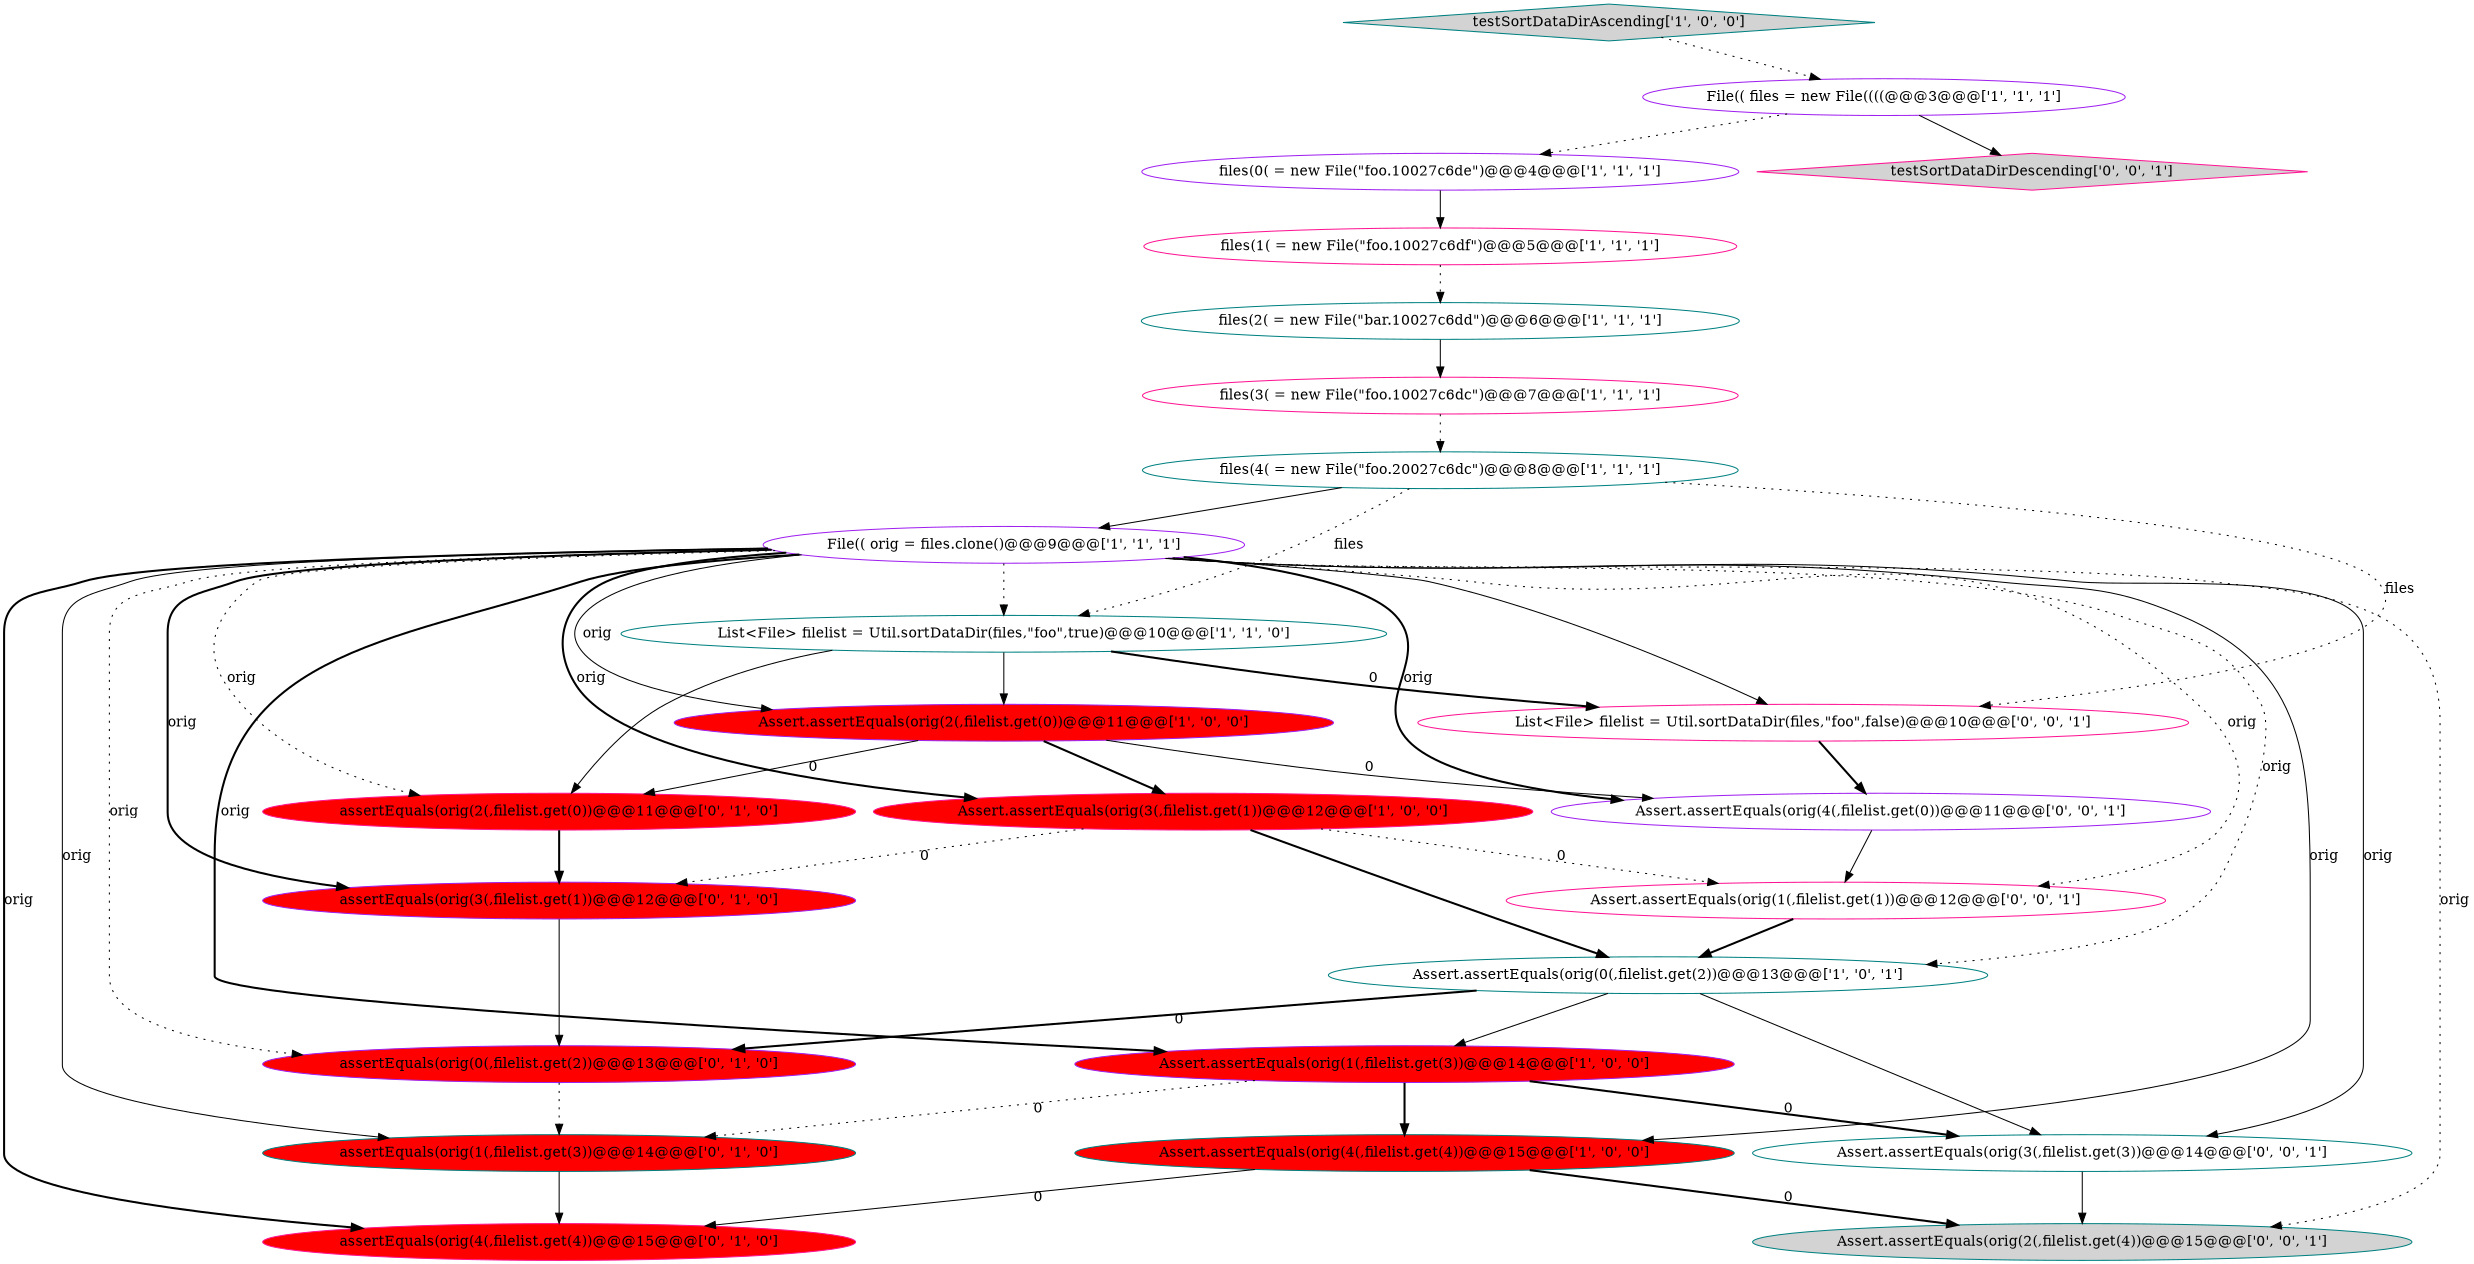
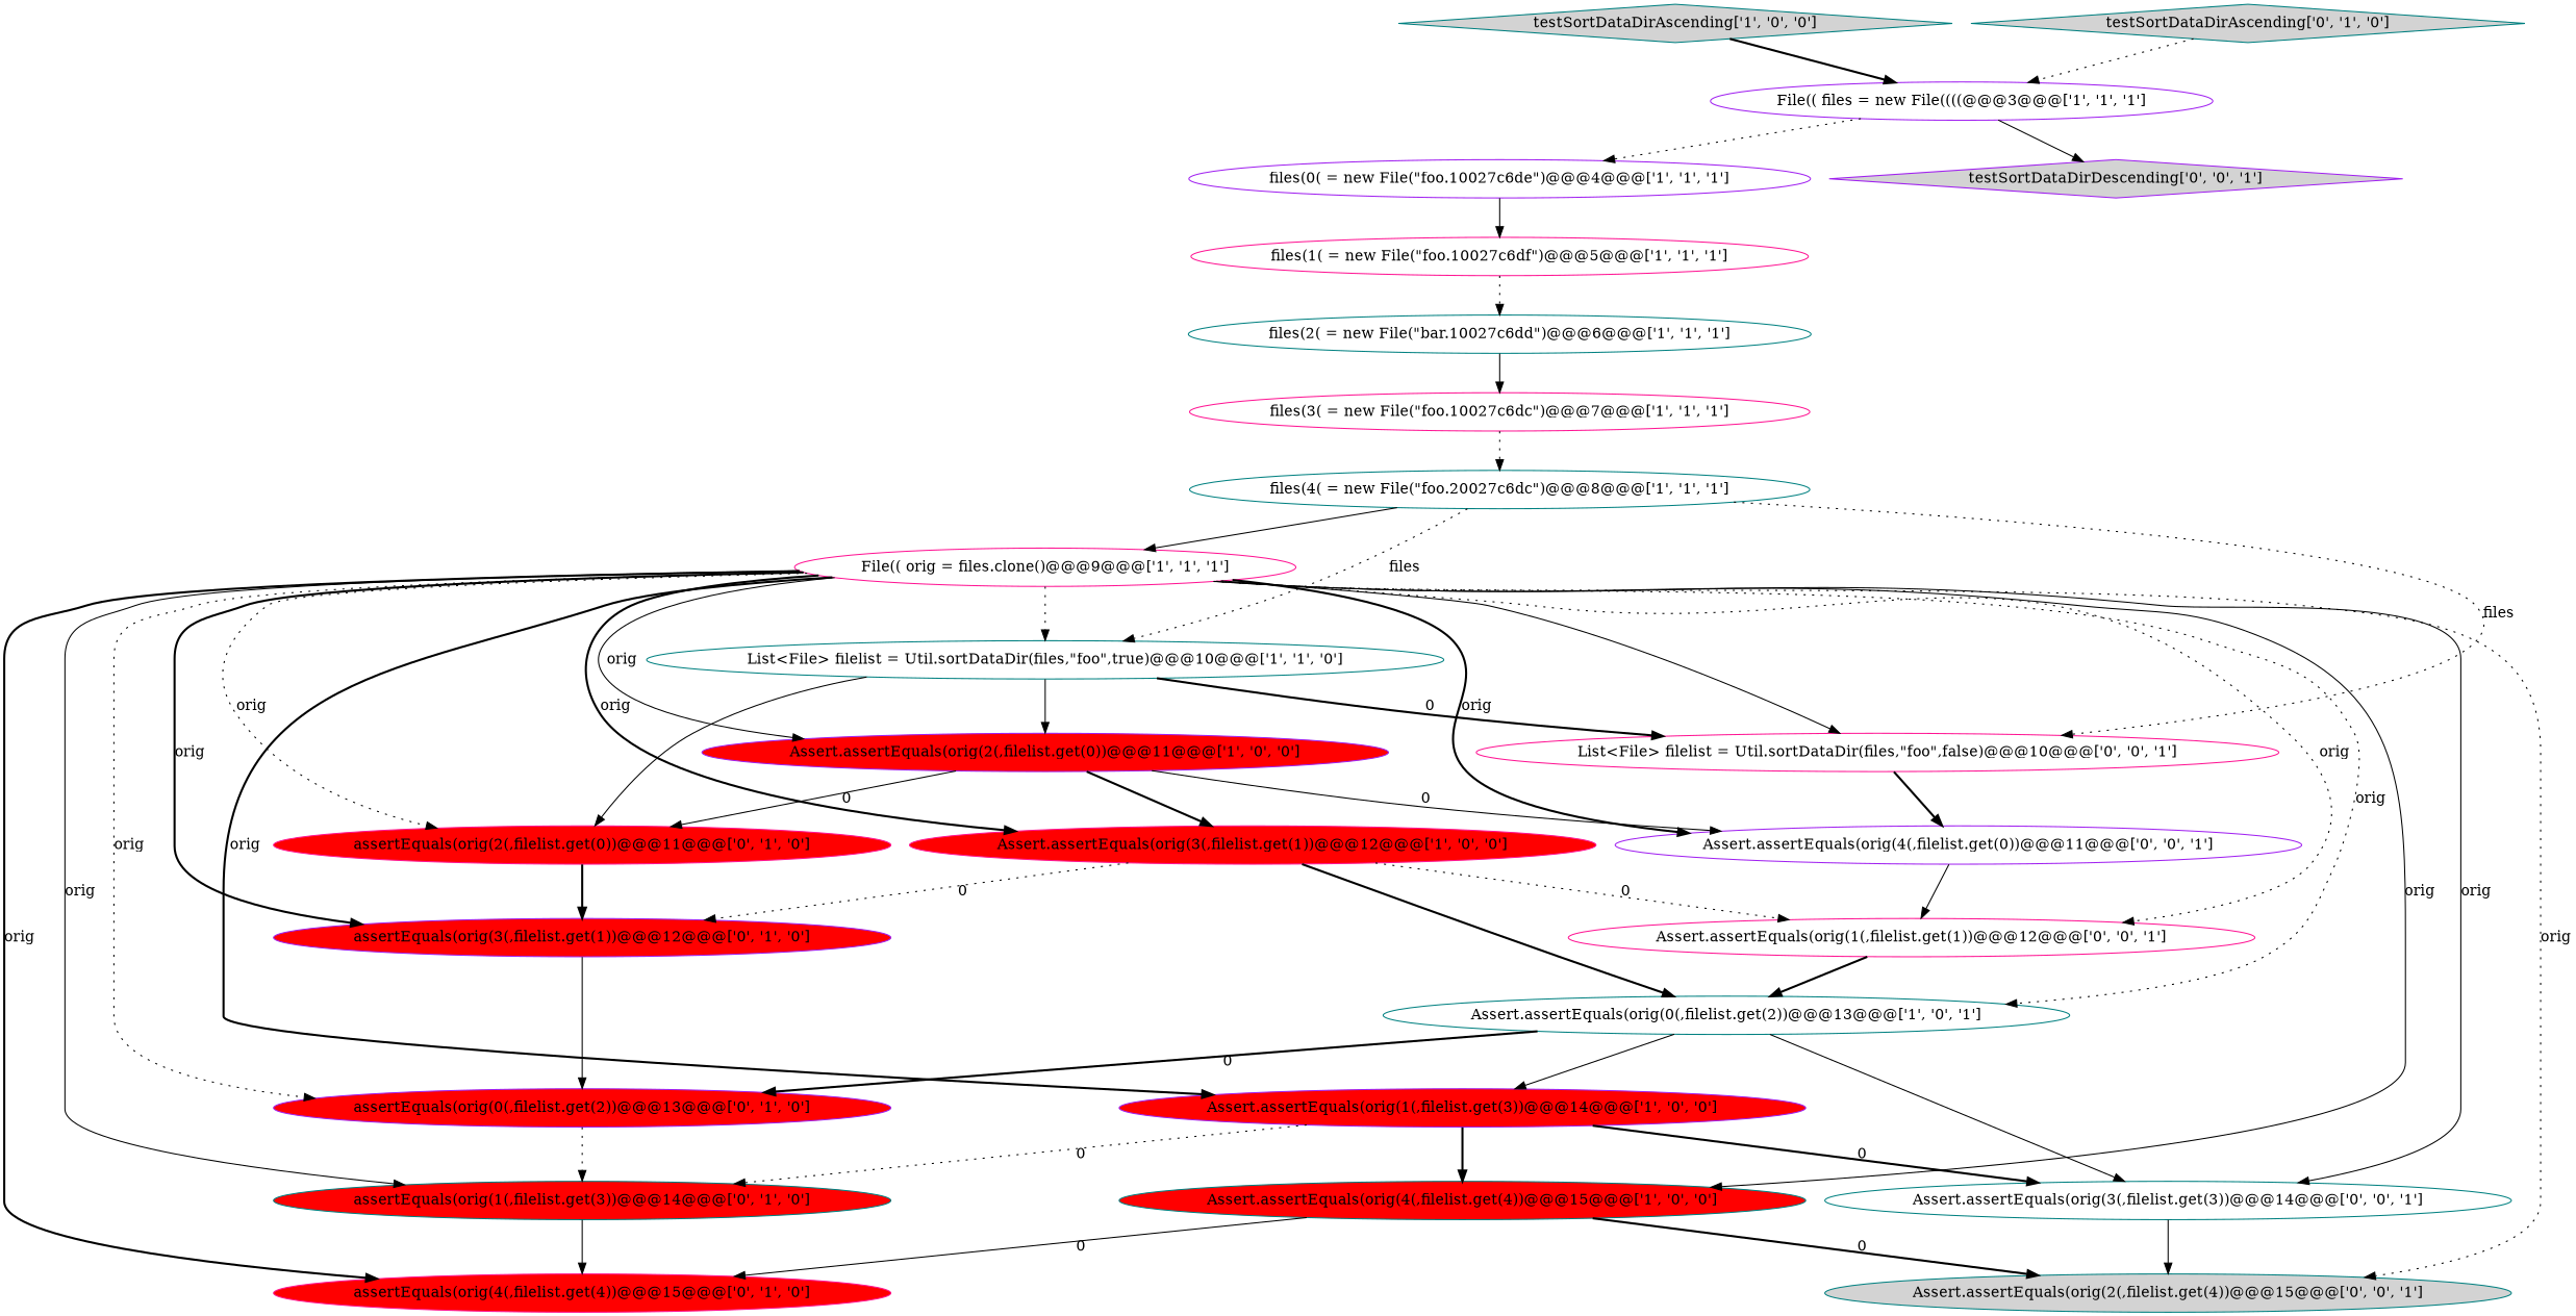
  digraph {
    node [color=teal fillcolor=white shape=ellipse style=filled]
    edge [style=solid]
    n1 [color=purple fillcolor=red label="Assert.assertEquals(orig(1(,filelist.get(3))@@@14@@@['1', '0', '0']"]
    n2 [label="Assert.assertEquals(orig(3(,filelist.get(3))@@@14@@@['0', '0', '1']"]
    n3 [fillcolor=red label="assertEquals(orig(1(,filelist.get(3))@@@14@@@['0', '1', '0']"]
    n4 [fillcolor=red label="Assert.assertEquals(orig(4(,filelist.get(4))@@@15@@@['1', '0', '0']"]
    n5 [fillcolor=lightgray label="Assert.assertEquals(orig(2(,filelist.get(4))@@@15@@@['0', '0', '1']"]
    n6 [color=deeppink fillcolor=red label="assertEquals(orig(4(,filelist.get(4))@@@15@@@['0', '1', '0']"]
    n7 [color=purple label="Assert.assertEquals(orig(4(,filelist.get(0))@@@11@@@['0', '0', '1']"]
    n8 [color=deeppink label="Assert.assertEquals(orig(1(,filelist.get(1))@@@12@@@['0', '0', '1']"]
    n9 [label="Assert.assertEquals(orig(0(,filelist.get(2))@@@13@@@['1', '0', '1']"]
-   n10 [color=deeppink fillcolor=lightgray label="testSortDataDirDescending['0', '0', '1']" shape=diamond]
+   n10 [color=purple fillcolor=lightgray label="testSortDataDirDescending['0', '0', '1']" shape=diamond]
    n11 [color=purple label="File(( files = new File((((@@@3@@@['1', '1', '1']"]
    n12 [color=purple label="files(0( = new File(\"foo.10027c6de\")@@@4@@@['1', '1', '1']"]
    n13 [color=deeppink fillcolor=red label="assertEquals(orig(2(,filelist.get(0))@@@11@@@['0', '1', '0']"]
    n14 [color=purple fillcolor=red label="assertEquals(orig(3(,filelist.get(1))@@@12@@@['0', '1', '0']"]
    n15 [color=purple fillcolor=red label="assertEquals(orig(0(,filelist.get(2))@@@13@@@['0', '1', '0']"]
    n16 [label="List<File> filelist = Util.sortDataDir(files,\"foo\",true)@@@10@@@['1', '1', '0']"]
    n17 [color=deeppink label="List<File> filelist = Util.sortDataDir(files,\"foo\",false)@@@10@@@['0', '0', '1']"]
    n18 [color=purple fillcolor=red label="Assert.assertEquals(orig(2(,filelist.get(0))@@@11@@@['1', '0', '0']"]
    n19 [color=deeppink fillcolor=red label="Assert.assertEquals(orig(3(,filelist.get(1))@@@12@@@['1', '0', '0']"]
    n20 [color=deeppink label="files(1( = new File(\"foo.10027c6df\")@@@5@@@['1', '1', '1']"]
    n21 [label="files(2( = new File(\"bar.10027c6dd\")@@@6@@@['1', '1', '1']"]
    n22 [label="files(4( = new File(\"foo.20027c6dc\")@@@8@@@['1', '1', '1']"]
-   n23 [color=purple label="File(( orig = files.clone()@@@9@@@['1', '1', '1']"]
+   n23 [color=deeppink label="File(( orig = files.clone()@@@9@@@['1', '1', '1']"]
    n24 [fillcolor=lightgray label="testSortDataDirAscending['1', '0', '0']" shape=diamond]
    n25 [color=deeppink label="files(3( = new File(\"foo.10027c6dc\")@@@7@@@['1', '1', '1']"]
+   n26 [fillcolor=lightgray label="testSortDataDirAscending['0', '1', '0']" shape=diamond]
    n1 -> n2 [label=0 style=bold]
    n1 -> n3 [label=0 style=dotted]
    n1 -> n4 [style=bold]
    n2 -> n5
    n3 -> n6
    n4 -> n5 [label=0 style=bold]
    n4 -> n6 [label=0]
    n7 -> n8
    n8 -> n9 [style=bold]
    n9 -> n1
    n9 -> n2
    n9 -> n15 [label=0 style=bold]
    n11 -> n10
    n11 -> n12 [style=dotted]
    n12 -> n20
    n13 -> n14 [style=bold]
    n14 -> n15
    n15 -> n3 [style=dotted]
    n16 -> n13
    n16 -> n17 [label=0 style=bold]
    n16 -> n18
    n17 -> n7 [style=bold]
    n18 -> n7 [label=0]
    n18 -> n13 [label=0]
    n18 -> n19 [style=bold]
    n19 -> n8 [label=0 style=dotted]
    n19 -> n9 [style=bold]
    n19 -> n14 [label=0 style=dotted]
    n20 -> n21 [style=dotted]
    n21 -> n25
    n22 -> n16 [label=files style=dotted]
    n22 -> n17 [label=files style=dotted]
    n22 -> n23
    n23 -> n1 [label=orig style=bold]
    n23 -> n2 [label=orig]
    n23 -> n3 [label=orig]
    n23 -> n4 [label=orig]
    n23 -> n5 [label=orig style=dotted]
    n23 -> n6 [label=orig style=bold]
    n23 -> n7 [label=orig style=bold]
    n23 -> n8 [label=orig style=dotted]
    n23 -> n9 [label=orig style=dotted]
    n23 -> n13 [label=orig style=dotted]
    n23 -> n14 [label=orig style=bold]
    n23 -> n15 [label=orig style=dotted]
    n23 -> n16 [style=dotted]
    n23 -> n17
    n23 -> n18 [label=orig]
    n23 -> n19 [label=orig style=bold]
-   n24 -> n11 [style=dotted]
+   n24 -> n11 [style=bold]
    n25 -> n22 [style=dotted]
+   n26 -> n11 [style=dotted]
  }
